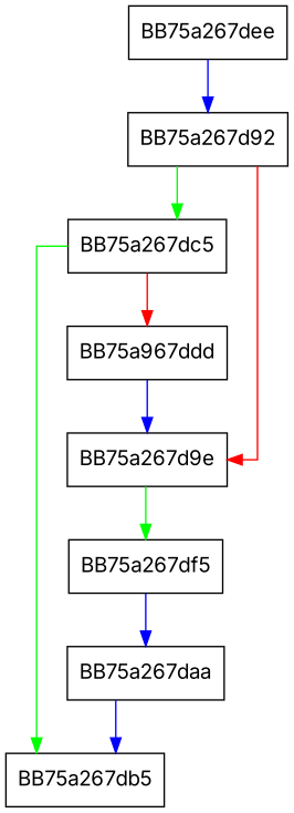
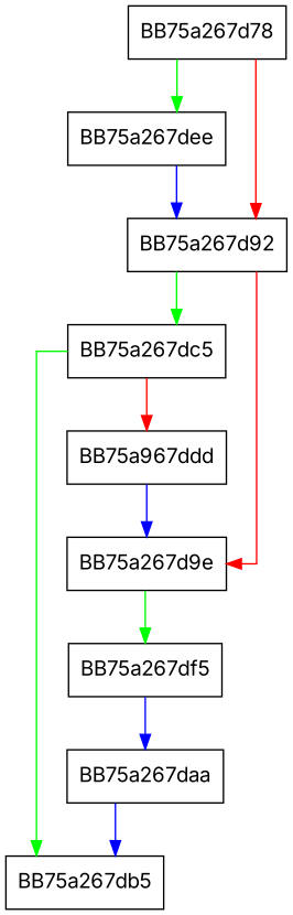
  digraph {
    fontname=Inter
    splines=ortho
    node [fontname=Inter shape=box]
    edge [color=green fontname=Inter]
+   BB75a267d78
    BB75a267dee
    BB75a267d92
    BB75a267dc5
    BB75a267d9e
    BB75a267db5
    n7 [label=BB75a967ddd]
    BB75a267df5
    BB75a267daa
+   BB75a267d78 -> BB75a267dee
+   BB75a267d78 -> BB75a267d92 [color=red]
    BB75a267dee -> BB75a267d92 [color=blue]
    BB75a267d92 -> BB75a267dc5
    BB75a267d92 -> BB75a267d9e [color=red]
    BB75a267dc5 -> BB75a267db5
    BB75a267dc5 -> n7 [color=red]
    BB75a267d9e -> BB75a267df5
    n7 -> BB75a267d9e [color=blue]
    BB75a267df5 -> BB75a267daa [color=blue]
    BB75a267daa -> BB75a267db5 [color=blue]
  }
